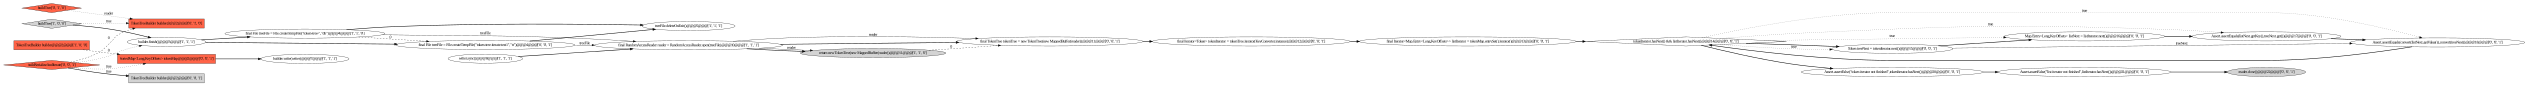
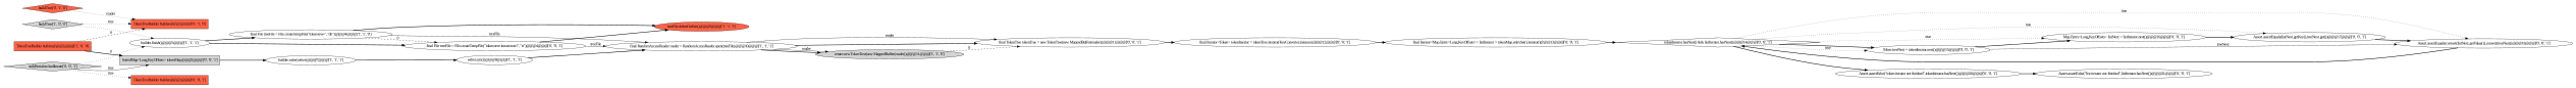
  digraph {
    fontname="Liberation Serif"
    rankdir=LR
    node [fillcolor=white fontname="Liberation Serif" shape=ellipse style=filled]
    edge [fontname="Liberation Serif" style=bold]
    n1 [fillcolor=tomato label="buildTree['0', '1', '0']" shape=diamond]
    n2 [fillcolor=tomato label="TokenTreeBuilder builder@@@2@@@['0', '1', '0']" shape=box]
    n3 [label="builder.finish()@@@3@@@['1', '1', '1']"]
    n4 [label="final File treeFile = File.createTempFile(\"token-tree-iterate-test1\",\"tt\")@@@4@@@['0', '0', '1']"]
    n5 [label="final File treeFile = File.createTempFile(\"token-tree-\",\"db\")@@@4@@@['1', '1', '0']"]
-   n6 [label="treeFile.deleteOnExit()@@@5@@@['1', '1', '1']"]
+   n6 [fillcolor=tomato label="treeFile.deleteOnExit()@@@5@@@['1', '1', '1']"]
    n7 [label="builder.write(writer)@@@7@@@['1', '1', '1']"]
    n8 [label="writer.sync()@@@8@@@['1', '1', '1']"]
    n9 [label="final Iterator<Map.Entry<Long,KeyOffsets>> listIterator = tokenMap.entrySet().iterator()@@@13@@@['0', '0', '1']"]
    n10 [label="tokenIterator.hasNext() && listIterator.hasNext()@@@14@@@['0', '0', '1']" shape=diamond]
    n11 [label="Map.Entry<Long,KeyOffsets> listNext = listIterator.next()@@@16@@@['0', '0', '1']"]
    n12 [label="Assert.assertEquals(listNext.getKey(),treeNext.get())@@@17@@@['0', '0', '1']"]
    n13 [label="Assert.assertEquals(convert(listNext.getValue()),convert(treeNext))@@@18@@@['0', '0', '1']"]
    n14 [label="Token treeNext = tokenIterator.next()@@@15@@@['0', '0', '1']"]
    n15 [label="Assert.assertFalse(\"token iterator not finished\",tokenIterator.hasNext())@@@20@@@['0', '0', '1']"]
-   n16 [fillcolor=tomato label="SortedMap<Long,KeyOffsets> tokenMap@@@2@@@['0', '0', '1']" shape=box]
+   n16 [fillcolor=lightgray label="SortedMap<Long,KeyOffsets> tokenMap@@@2@@@['0', '0', '1']" shape=box]
    n17 [label="final Iterator<Token> tokenIterator = tokenTree.iterator(KeyConverter.instance)@@@12@@@['0', '0', '1']"]
    n18 [label="Assert.assertFalse(\"list iterator not finished\",listIterator.hasNext())@@@21@@@['0', '0', '1']"]
-   n19 [fillcolor=lightgray label="reader.close()@@@22@@@['0', '0', '1']"]
    n20 [label="final RandomAccessReader reader = RandomAccessReader.open(treeFile)@@@10@@@['1', '1', '1']"]
    n21 [fillcolor=lightgray label="return new TokenTree(new MappedBuffer(reader))@@@11@@@['1', '1', '0']"]
    n22 [label="final TokenTree tokenTree = new TokenTree(new MappedBuffer(reader))@@@11@@@['0', '0', '1']"]
-   n23 [fillcolor=lightgray label="TokenTreeBuilder builder@@@2@@@['0', '0', '1']" shape=box]
-   n24 [fillcolor=tomato label="buildSerializeAndIterate['0', '0', '1']" shape=diamond]
+   n23 [fillcolor=tomato label="TokenTreeBuilder builder@@@2@@@['0', '0', '1']" shape=box]
+   n24 [fillcolor=lightgray label="buildSerializeAndIterate['0', '0', '1']" shape=diamond]
    n25 [fillcolor=lightgray label="buildTree['1', '0', '0']" shape=diamond]
    n26 [fillcolor=tomato label="TokenTreeBuilder builder@@@2@@@['1', '0', '0']" shape=box]
    n1 -> n2 [label=reader style=dotted]
    n3 -> n4
    n3 -> n5
    n4 -> n6
    n4 -> n20 [label=treeFile style=solid]
    n5 -> n4 [label=0 style=dashed]
    n5 -> n6
    n5 -> n20 [label=treeFile style=solid]
+   n7 -> n8
    n8 -> n20
    n9 -> n10
    n10 -> n11 [label=true style=dotted]
    n10 -> n12 [label=true style=dotted]
    n10 -> n13 [label=true style=dotted]
    n10 -> n14 [label=true style=dotted]
    n10 -> n14
    n10 -> n15
    n11 -> n12
    n12 -> n13
    n13 -> n10
    n14 -> n11
    n14 -> n13 [label=treeNext style=solid]
    n15 -> n18
    n16 -> n7
    n17 -> n9
-   n18 -> n19
    n20 -> n21 [label=reader style=solid]
    n20 -> n21
    n20 -> n22 [label=reader style=solid]
    n20 -> n22
    n21 -> n22 [label=0 style=dashed]
    n22 -> n17
    n24 -> n3 [style=dotted]
-   n24 -> n16 [label=true style=dotted]
-   n24 -> n23 [label=true]
+   n24 -> n16 [label=true style=solid]
+   n24 -> n23 [label=true style=dotted]
    n25 -> n2 [label=true style=dotted]
-   n25 -> n3
-   n24 -> n2 [label=0 style=dashed]
-   n26 -> n16 [label=0 style=dashed]
+   n25 -> n3 [style=dotted]
+   n26 -> n2 [label=0 style=dashed]
+   n26 -> n16 [label=0]
  }
